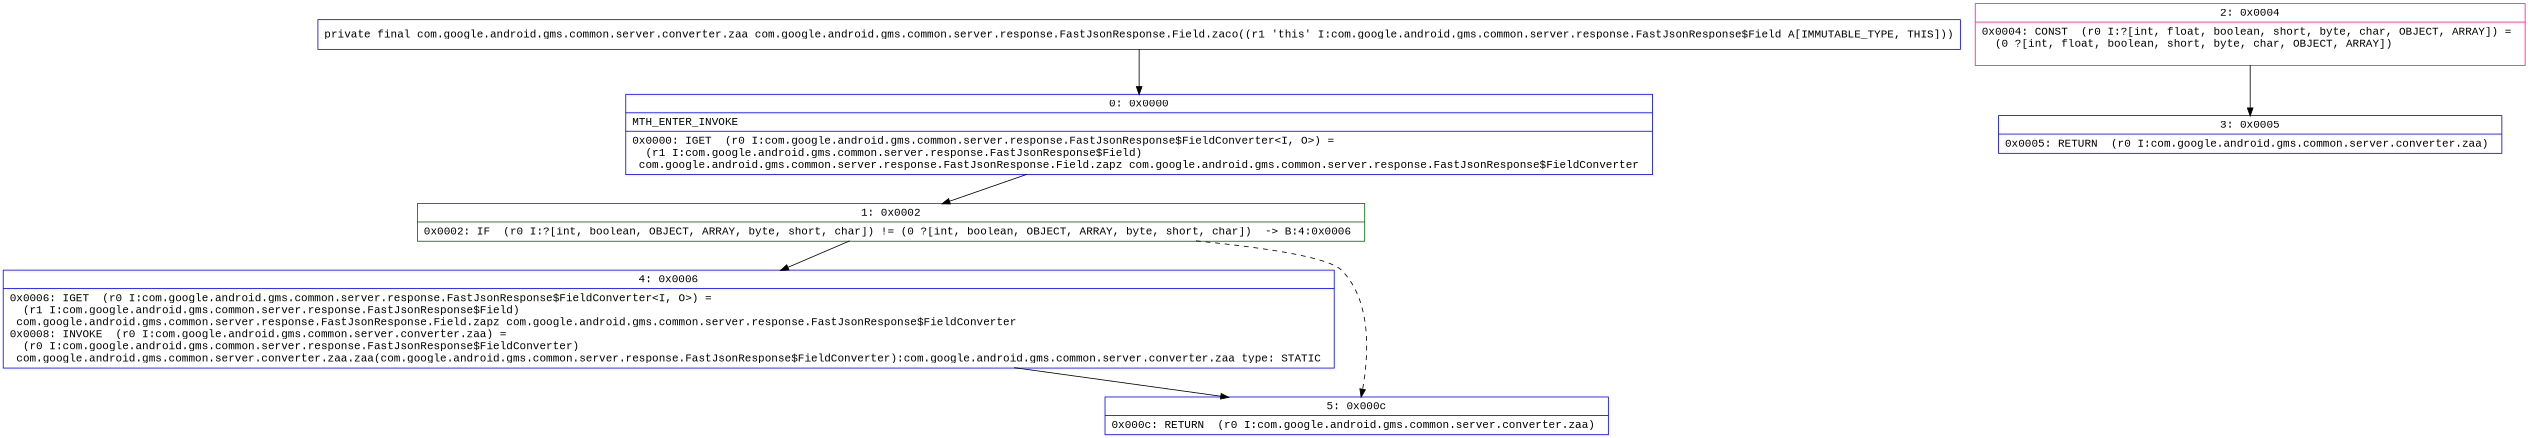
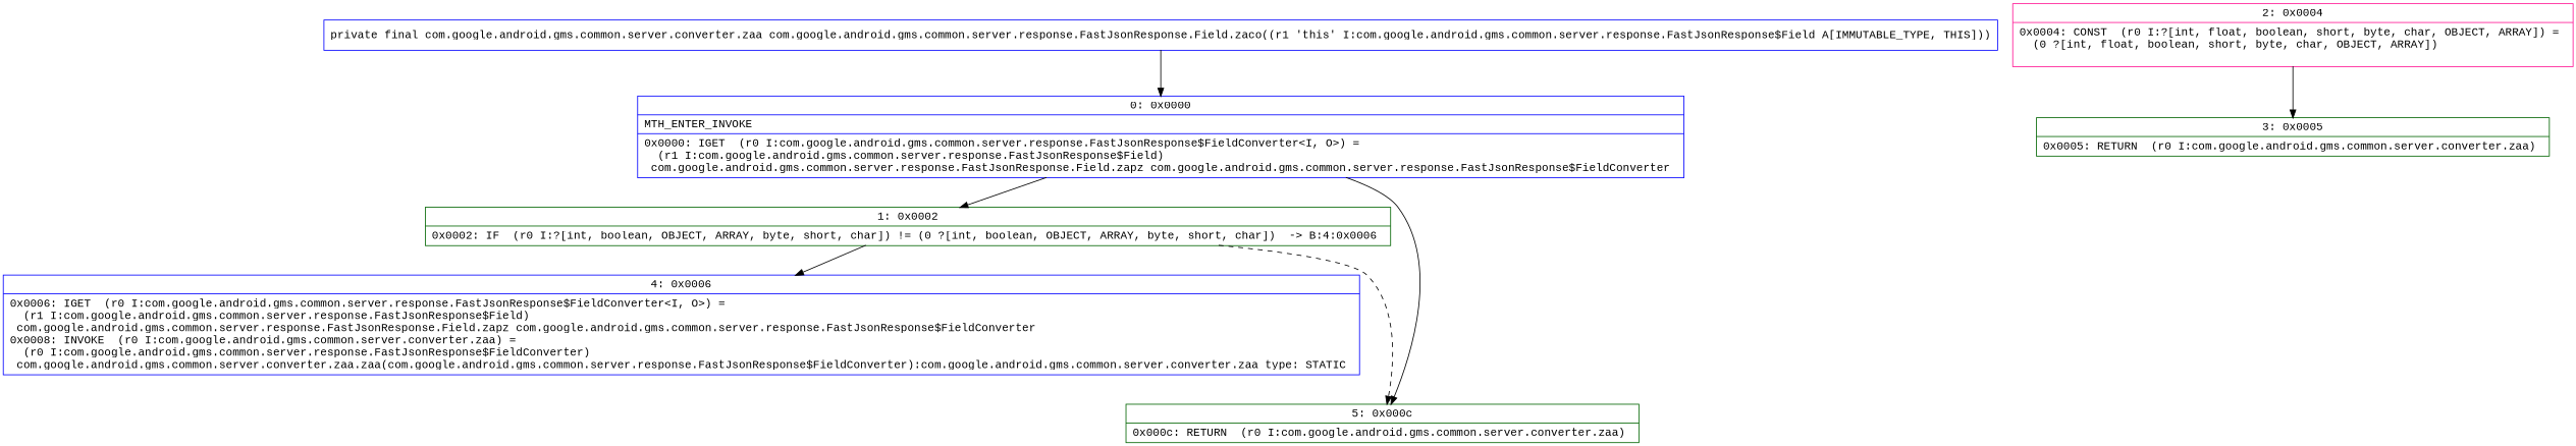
  digraph {
    fontname="Liberation Mono"
    node [color=blue fontname="Liberation Mono" shape=record]
    edge [fontname="Liberation Mono"]
    n1 [label="{0\:\ 0x0000|MTH_ENTER_INVOKE\l|0x0000: IGET  (r0 I:com.google.android.gms.common.server.response.FastJsonResponse$FieldConverter\<I, O\>) = \l  (r1 I:com.google.android.gms.common.server.response.FastJsonResponse$Field)\l com.google.android.gms.common.server.response.FastJsonResponse.Field.zapz com.google.android.gms.common.server.response.FastJsonResponse$FieldConverter \l}"]
    n2 [color=darkgreen label="{1\:\ 0x0002|0x0002: IF  (r0 I:?[int, boolean, OBJECT, ARRAY, byte, short, char]) != (0 ?[int, boolean, OBJECT, ARRAY, byte, short, char])  \-\> B:4:0x0006 \l}"]
    n3 [label="{4\:\ 0x0006|0x0006: IGET  (r0 I:com.google.android.gms.common.server.response.FastJsonResponse$FieldConverter\<I, O\>) = \l  (r1 I:com.google.android.gms.common.server.response.FastJsonResponse$Field)\l com.google.android.gms.common.server.response.FastJsonResponse.Field.zapz com.google.android.gms.common.server.response.FastJsonResponse$FieldConverter \l0x0008: INVOKE  (r0 I:com.google.android.gms.common.server.converter.zaa) = \l  (r0 I:com.google.android.gms.common.server.response.FastJsonResponse$FieldConverter)\l com.google.android.gms.common.server.converter.zaa.zaa(com.google.android.gms.common.server.response.FastJsonResponse$FieldConverter):com.google.android.gms.common.server.converter.zaa type: STATIC \l}"]
-   n4 [label="{5\:\ 0x000c|0x000c: RETURN  (r0 I:com.google.android.gms.common.server.converter.zaa) \l}"]
+   n4 [color=darkgreen label="{5\:\ 0x000c|0x000c: RETURN  (r0 I:com.google.android.gms.common.server.converter.zaa) \l}"]
    n5 [color=deeppink label="{2\:\ 0x0004|0x0004: CONST  (r0 I:?[int, float, boolean, short, byte, char, OBJECT, ARRAY]) = \l  (0 ?[int, float, boolean, short, byte, char, OBJECT, ARRAY])\l \l}"]
-   n6 [label="{3\:\ 0x0005|0x0005: RETURN  (r0 I:com.google.android.gms.common.server.converter.zaa) \l}"]
+   n6 [color=darkgreen label="{3\:\ 0x0005|0x0005: RETURN  (r0 I:com.google.android.gms.common.server.converter.zaa) \l}"]
    n7 [label="{private final com.google.android.gms.common.server.converter.zaa com.google.android.gms.common.server.response.FastJsonResponse.Field.zaco((r1 'this' I:com.google.android.gms.common.server.response.FastJsonResponse$Field A[IMMUTABLE_TYPE, THIS])) }"]
    n1 -> n2
    n2 -> n3
    n2 -> n4 [style=dashed]
-   n3 -> n4
+   n1 -> n4
    n5 -> n6
    n7 -> n1
  }
